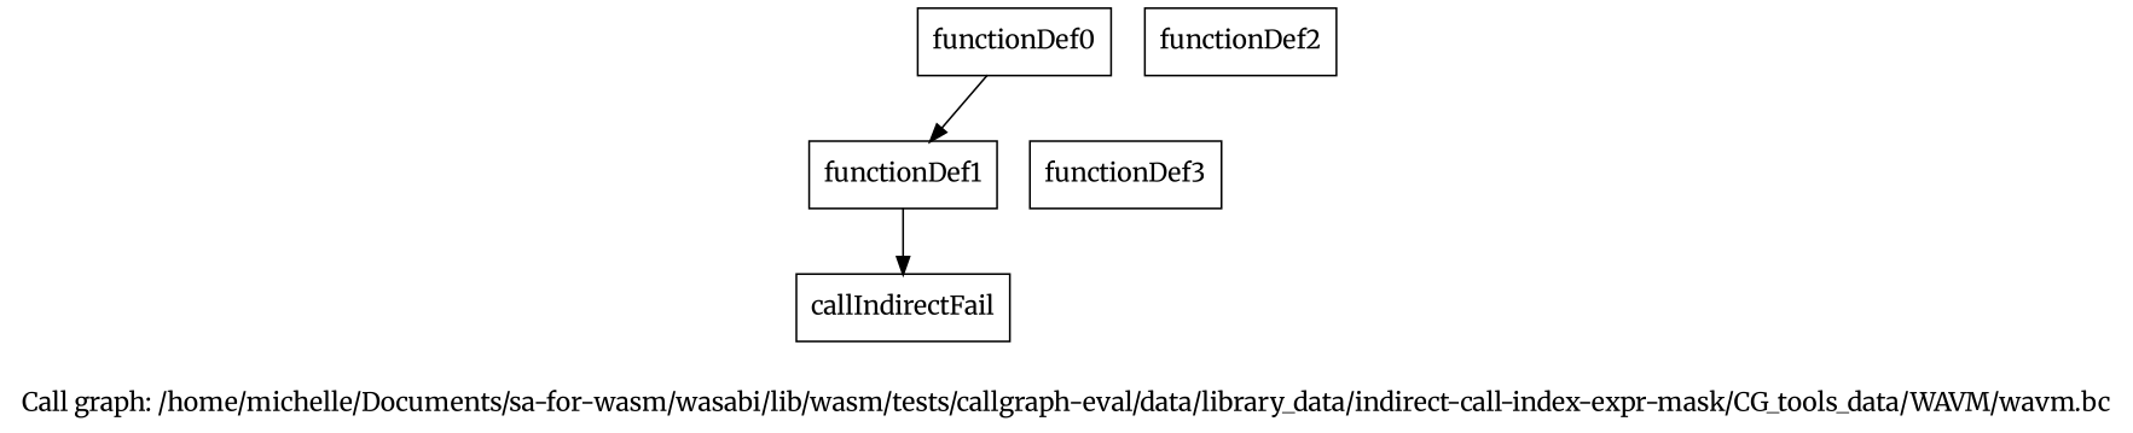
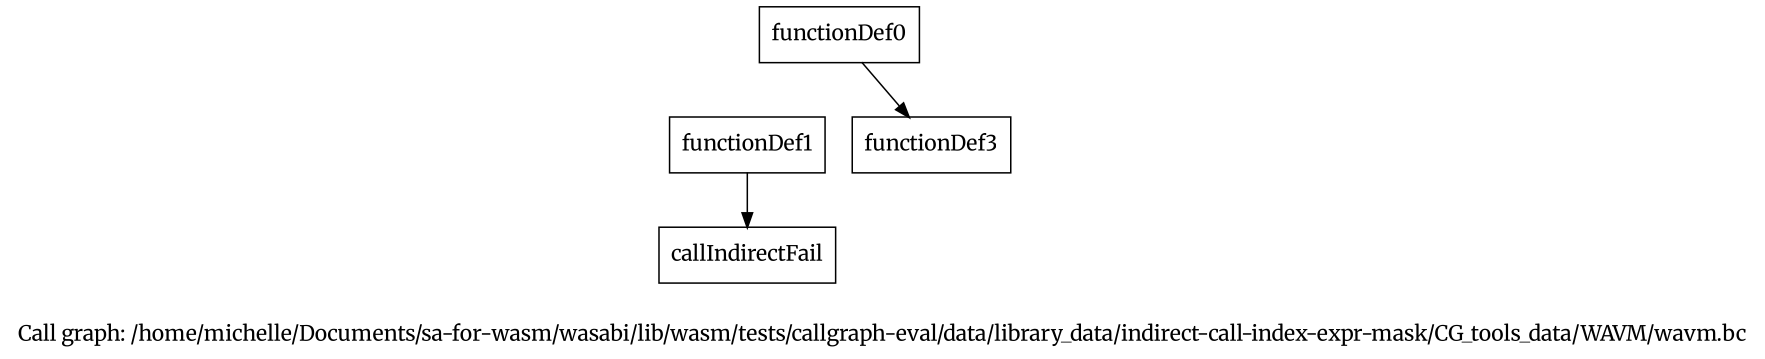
  digraph {
    fontname=Merriweather
    label="Call graph: /home/michelle/Documents/sa-for-wasm/wasabi/lib/wasm/tests/callgraph-eval/data/library_data/indirect-call-index-expr-mask/CG_tools_data/WAVM/wavm.bc"
    node [fontname=Merriweather shape=record]
    edge [fontname=Merriweather]
    n1 [label="{functionDef0}"]
    n2 [label="{functionDef1}"]
    n3 [label="{callIndirectFail}"]
-   n4 [label="{functionDef2}"]
    n5 [label="{functionDef3}"]
-   n1 -> n2
+   n1 -> n5
    n2 -> n3
  }
